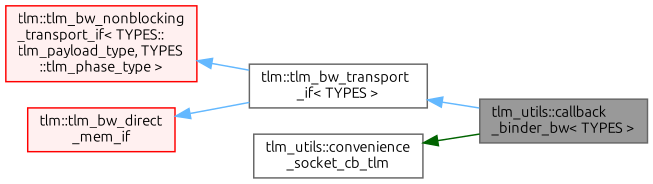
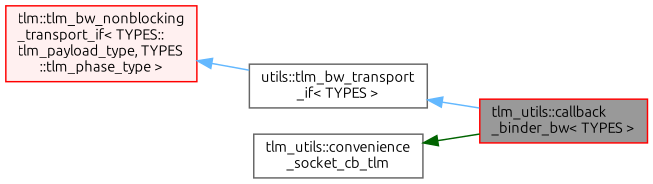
  digraph {
    fontname=Ubuntu
    rankdir=LR
    node [color=gray40 fillcolor=white fontname=Ubuntu fontsize=10 shape=box style=filled]
    edge [color=steelblue1 dir=back fontname=Ubuntu fontsize=10 labelfontname=FreeSans labelfontsize=10 style=solid]
-   n1 [fillcolor=grey60 fontcolor=black height=0.2 label="tlm_utils::callback\l_binder_bw\< TYPES \>" width=0.4]
-   n2 [height=0.2 label="tlm::tlm_bw_transport\l_if\< TYPES \>" width=0.4]
+   n1 [color=red fillcolor=grey60 fontcolor=black height=0.2 label="tlm_utils::callback\l_binder_bw\< TYPES \>" width=0.4]
+   n2 [height=0.2 label="utils::tlm_bw_transport\l_if\< TYPES \>" width=0.4]
    n3 [color=red fillcolor="#FFF0F0" height=0.2 label="tlm::tlm_bw_nonblocking\l_transport_if\< TYPES::\ltlm_payload_type, TYPES\l::tlm_phase_type \>" width=0.4]
-   n4 [color=red fillcolor="#FFF0F0" height=0.2 label="tlm::tlm_bw_direct\l_mem_if" width=0.4]
    n5 [height=0.2 label="tlm_utils::convenience\l_socket_cb_tlm" width=0.4]
    n2 -> n1
    n3 -> n2
-   n4 -> n2
    n5 -> n1 [color=darkgreen]
  }
